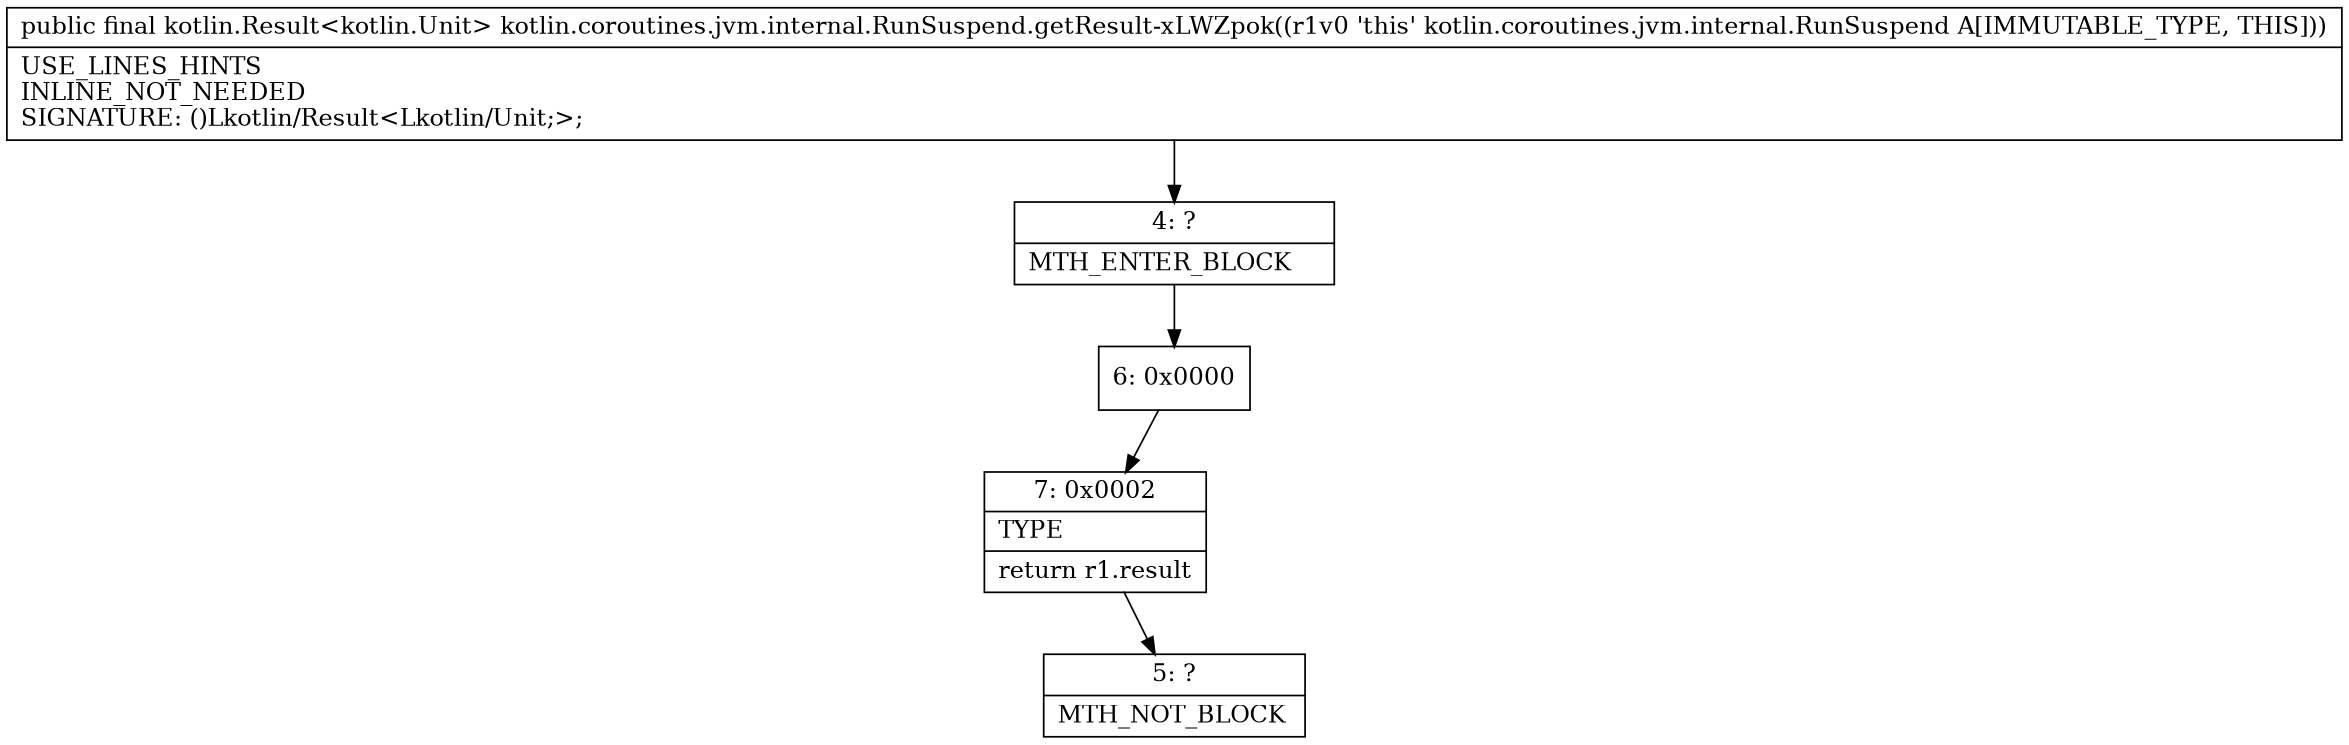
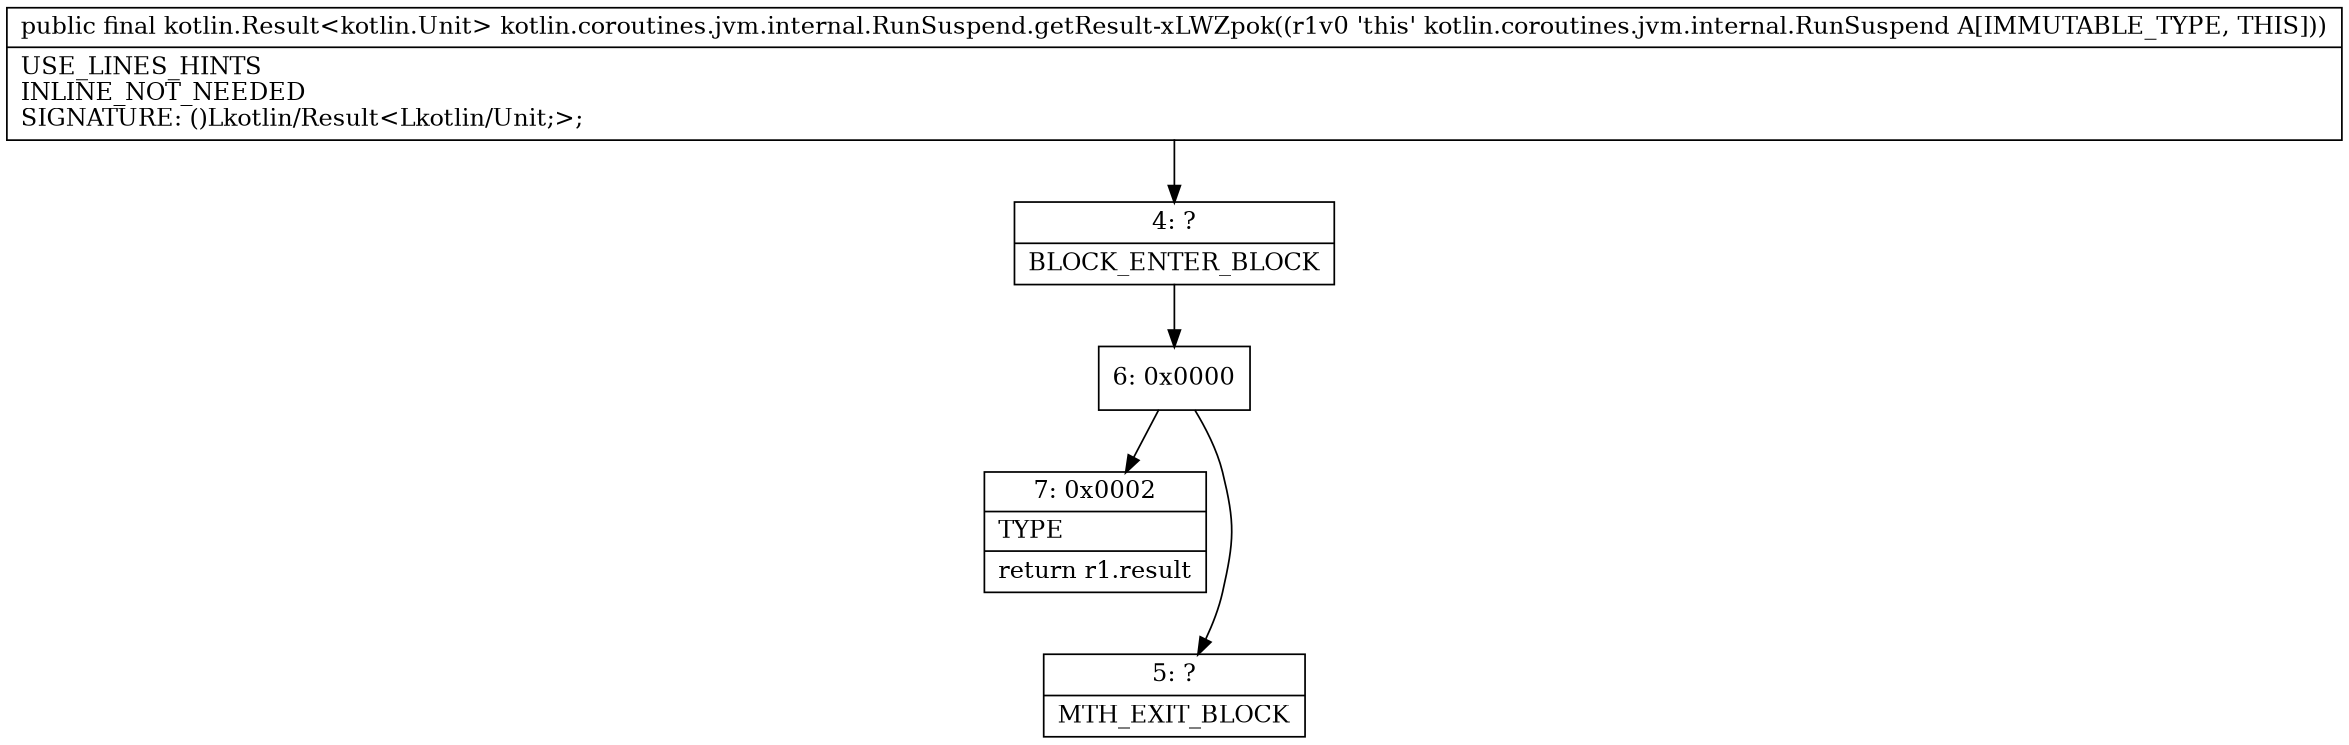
  digraph {
    node [shape=record]
-   n1 [label="{4\:\ ?|MTH_ENTER_BLOCK\l}"]
+   n1 [label="{4\:\ ?|BLOCK_ENTER_BLOCK\l}"]
    n2 [label="{6\:\ 0x0000}"]
    n3 [label="{7\:\ 0x0002|TYPE\l|return r1.result\l}"]
-   n4 [label="{5\:\ ?|MTH_NOT_BLOCK\l}"]
+   n4 [label="{5\:\ ?|MTH_EXIT_BLOCK\l}"]
    n5 [label="{public final kotlin.Result\<kotlin.Unit\> kotlin.coroutines.jvm.internal.RunSuspend.getResult\-xLWZpok((r1v0 'this' kotlin.coroutines.jvm.internal.RunSuspend A[IMMUTABLE_TYPE, THIS]))  | USE_LINES_HINTS\lINLINE_NOT_NEEDED\lSIGNATURE: ()Lkotlin\/Result\<Lkotlin\/Unit;\>;\l}"]
    n1 -> n2
    n2 -> n3
-   n3 -> n4
+   n2 -> n4
    n5 -> n1
  }
